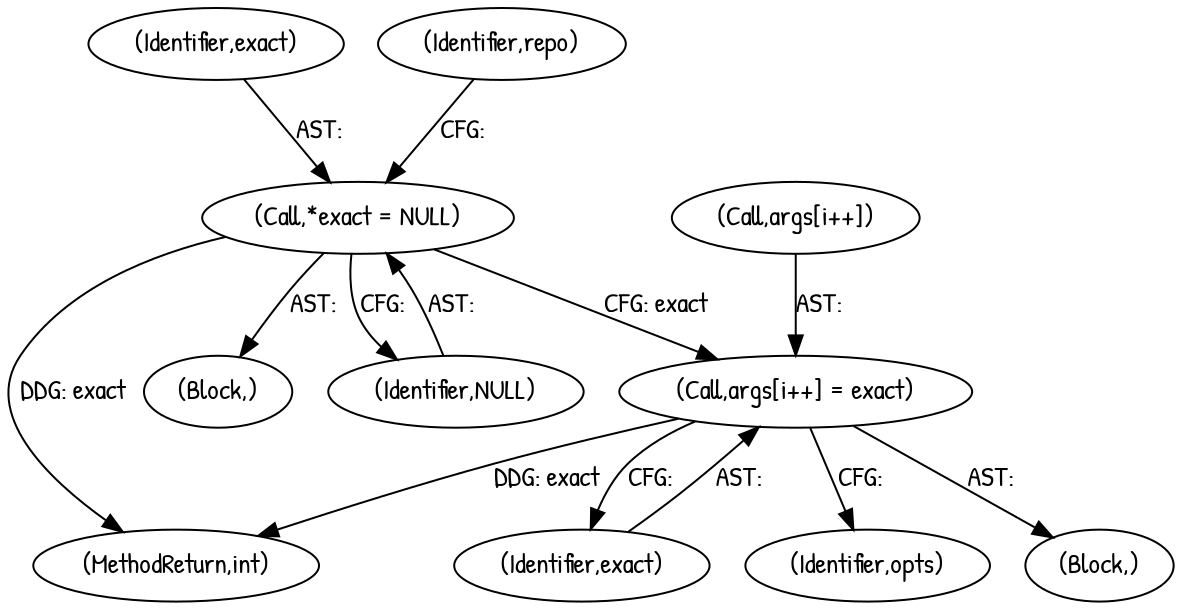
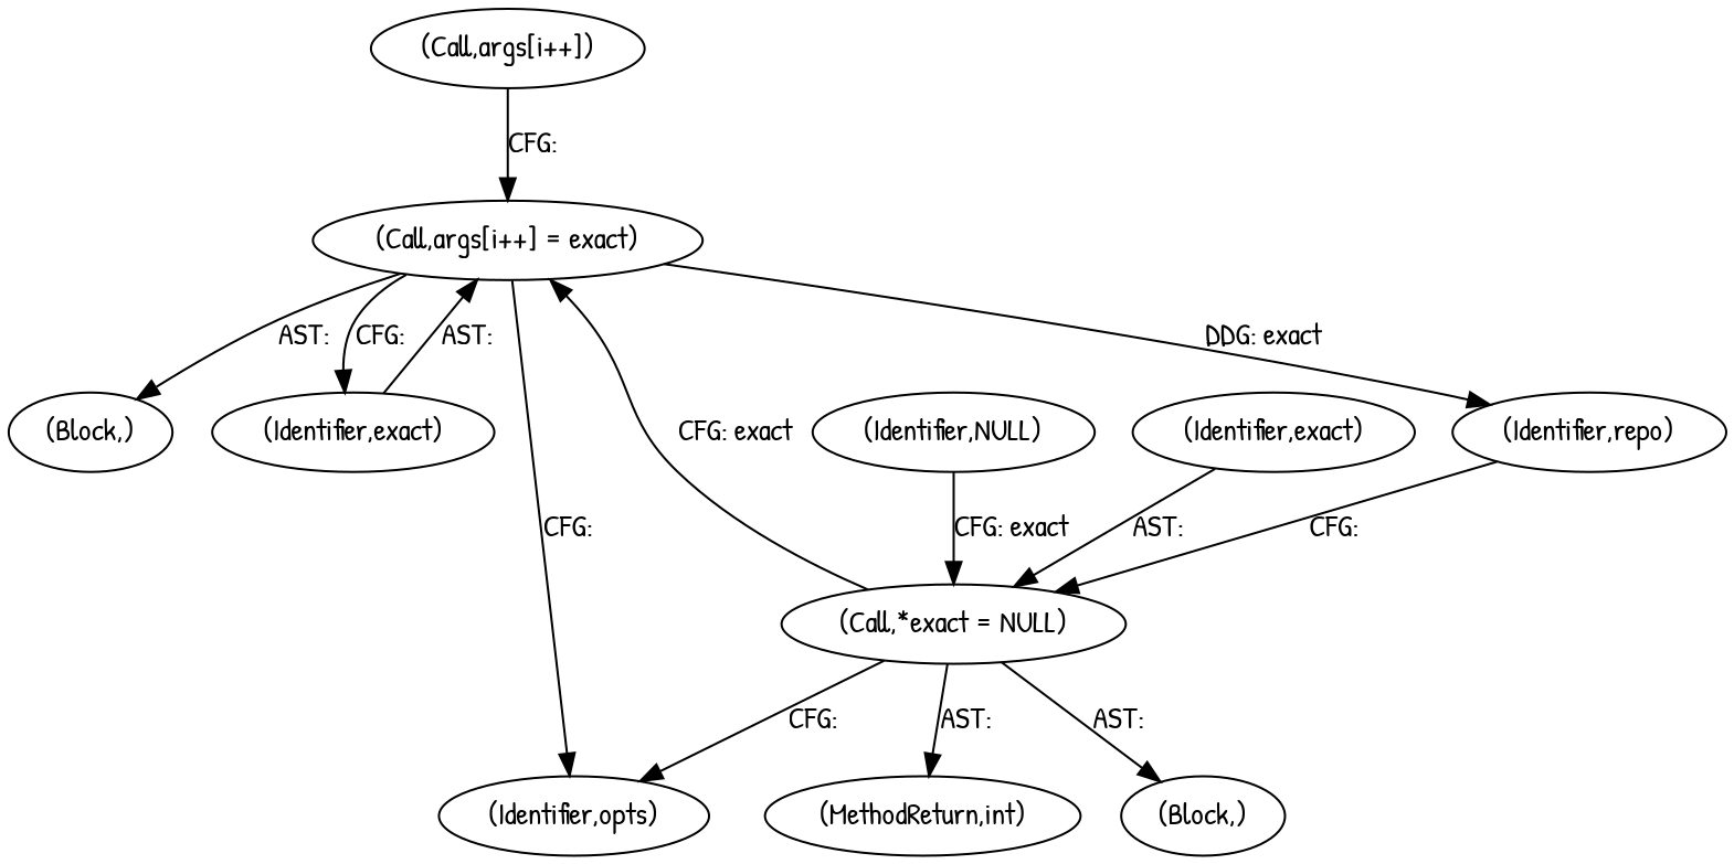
  digraph {
    fontname="Patrick Hand"
    node [fontname="Patrick Hand"]
    edge [fontname="Patrick Hand"]
    n1 [label="(Call,args[i++] = exact)"]
    n2 [label="(Block,)"]
    n3 [label="(MethodReturn,int)"]
    n4 [label="(Identifier,exact)"]
    n5 [label="(Identifier,opts)"]
    n6 [label="(Call,*exact = NULL)"]
    n7 [label="(Block,)"]
    n8 [label="(Identifier,NULL)"]
    n9 [label="(Identifier,exact)"]
    n10 [label="(Call,args[i++])"]
    n11 [label="(Identifier,repo)"]
    n1 -> n2 [label="AST: "]
-   n1 -> n3 [label="DDG: exact"]
+   n1 -> n11 [label="DDG: exact"]
    n1 -> n4 [label="CFG: "]
    n1 -> n5 [label="CFG: "]
    n4 -> n1 [label="AST: "]
    n6 -> n1 [label="CFG: exact"]
-   n6 -> n3 [label="DDG: exact"]
+   n6 -> n3 [label="AST: "]
    n6 -> n7 [label="AST: "]
-   n6 -> n8 [label="CFG: "]
-   n8 -> n6 [label="AST: "]
+   n6 -> n5 [label="CFG: "]
+   n8 -> n6 [label="CFG: exact"]
    n9 -> n6 [label="AST: "]
-   n10 -> n1 [label="AST: "]
+   n10 -> n1 [label="CFG: "]
    n11 -> n6 [label="CFG: "]
  }
